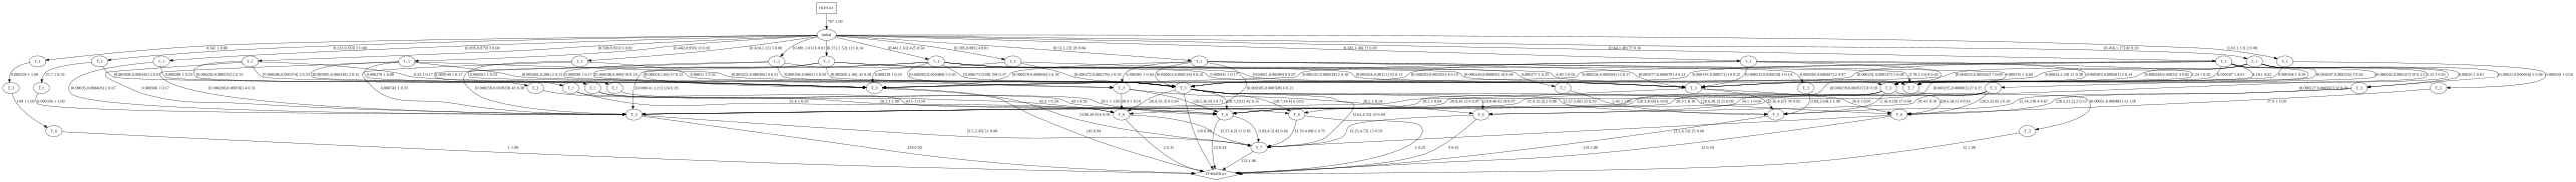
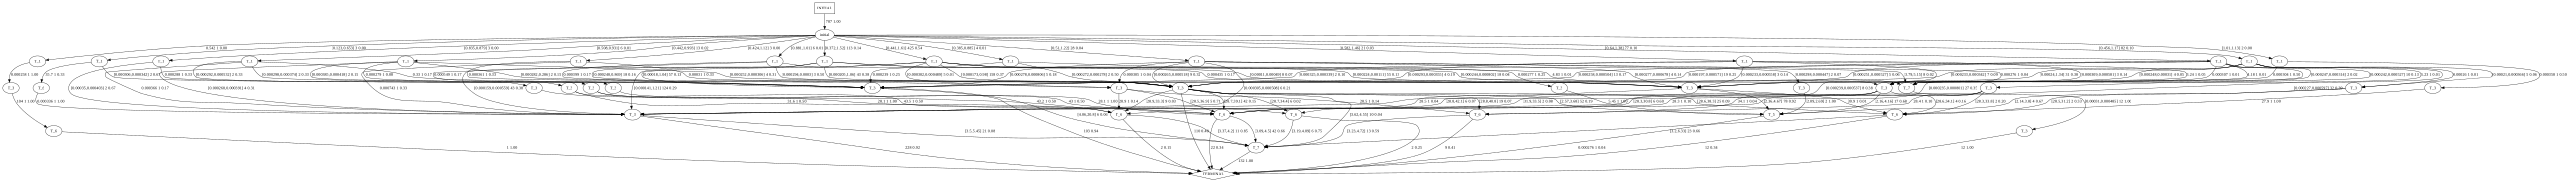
  digraph {
    fontname="Liberation Serif"
    node [fontname="Liberation Serif"]
    edge [fontname="Liberation Serif"]
    n1 [label=T_1]
    n2 [label=T_3]
    n3 [label=T_1]
    n4 [label=T_3]
    n5 [label=T_3]
    n6 [label=T_1]
    n7 [label=T_3]
    n8 [label=T_3]
    n9 [label=T_1]
    n10 [label=T_3]
    n11 [label=T_6]
    n12 [label=T_1]
    n13 [label=T_3]
    n14 [label=T_3]
    n15 [label=T_1]
    n16 [label=T_3]
    n17 [label=T_1]
    n18 [label=T_3]
    n19 [label=T_1]
    n20 [label=T_3]
    n21 [label=T_1]
    n22 [label=T_3]
    n23 [label=T_1]
    n24 [label=T_7]
    n25 [label=T_1]
    n26 [label=T_3]
    n27 [label=T_1]
    n28 [label=T_3]
    n29 [label=T_1]
    n30 [label=T_3]
    n31 [label=T_1]
    n32 [label=T_1]
    n33 [label=T_3]
    n34 [label=T_5]
    n35 [label=T_6]
    n36 [label=T_6]
    n37 [label=T_6]
    n38 [label=T_3]
    n39 [label=TERMINAL shape=diamond]
    n40 [label=T_6]
    n41 [label=T_6]
    n42 [label=T_7]
    n43 [label=T_6]
    n44 [label=initial]
    n45 [label=INITIAL shape=box]
    n1 -> n2 [label="0.000258 1 1.00"]
    n2 -> n37 [label="104 1 1.00"]
    n3 -> n4 [label="0.000288 1 0.33"]
    n3 -> n5 [label="[0.00035,0.000403] 2 0.67"]
    n4 -> n36 [label="28.1 1 1.00"]
    n5 -> n39 [label=" 228 0.92"]
    n5 -> n42 [label="[3.5,5.45] 21 0.08"]
    n6 -> n7 [label="0.000358 1 0.50"]
    n6 -> n8 [label="0.000304 1 0.50"]
    n7 -> n35 [label="27.9 1 1.00"]
    n8 -> n34 [label="[2.36,4.67] 78 0.92"]
    n8 -> n35 [label="30.9 1 0.01"]
    n8 -> n36 [label="[28.8,42.1] 6 0.07"]
    n9 -> n10 [label="[0.000306,0.000342] 2 0.67"]
    n9 -> n11 [label="35.7 1 0.33"]
    n10 -> n39 [label=" 103 0.94"]
    n10 -> n42 [label="[4.06,20.8] 6 0.06"]
    n11 -> n5 [label="0.000336 1 1.00"]
    n12 -> n10 [label="0.000239 1 0.25"]
    n12 -> n13 [label="0.000277 1 0.25"]
    n12 -> n14 [label="[0.000272,0.000278] 2 0.50"]
    n13 -> n34 [label="5.45 1 1.00"]
    n14 -> n34 [label="[2.57,3.68] 52 0.19"]
    n14 -> n35 [label="[28.6,38.3] 25 0.09"]
    n14 -> n36 [label="[28.7,39.1] 42 0.15"]
    n14 -> n39 [label=" 110 0.40"]
    n14 -> n40 [label="[28.7,34.4] 6 0.02"]
    n14 -> n41 [label="[28.9,33.3] 9 0.03"]
    n14 -> n42 [label="[3.62,4.55] 10 0.04"]
    n14 -> n43 [label="[28.8,40.8] 19 0.07"]
    n15 -> n5 [label="0.000743 1 0.33"]
    n15 -> n14 [label="0.00031 1 0.33"]
    n15 -> n16 [label="0.000361 1 0.33"]
    n16 -> n36 [label="[28.5,36.9] 5 0.71"]
    n16 -> n41 [label="28.9 1 0.14"]
    n16 -> n43 [label="28.5 1 0.14"]
    n17 -> n5 [label="0.000366 1 0.17"]
    n17 -> n10 [label="[0.000298,0.000374] 2 0.33"]
    n17 -> n14 [label="0.33 1 0.17"]
    n17 -> n18 [label="[0.000292,0.000532] 2 0.33"]
    n18 -> n40 [label="43.5 1 0.50"]
    n18 -> n41 [label="31.6 1 0.50"]
    n19 -> n8 [label="0.000435 1 0.17"]
    n19 -> n10 [label="0.000399 1 0.17"]
    n19 -> n14 [label="[0.000294,0.0003] 3 0.50"]
    n19 -> n20 [label="0.000549 1 0.17"]
    n20 -> n36 [label="28.1 1 1.00"]
    n21 -> n5 [label="[0.000268,0.000391] 4 0.31"]
    n21 -> n8 [label="[0.000252,0.000306] 4 0.31"]
    n21 -> n10 [label="0.000279 1 0.08"]
    n21 -> n14 [label="[0.000282,0.286] 2 0.15"]
    n21 -> n22 [label="[0.000385,0.000418] 2 0.15"]
    n22 -> n36 [label="43 1 0.50"]
    n22 -> n41 [label="43.2 1 0.50"]
    n23 -> n5 [label="[0.000159,0.000559] 43 0.38"]
    n23 -> n8 [label="[0.00011,0.00049] 8 0.07"]
    n23 -> n10 [label="[0.000248,0.869] 18 0.16"]
    n23 -> n14 [label="[0.000205,1.06] 43 0.38"]
    n23 -> n24 [label="4.83 1 0.01"]
    n24 -> n38 [label="[0.00031,0.000485] 12 1.00"]
    n25 -> n5 [label="[0.000239,0.000537] 8 0.38"]
    n25 -> n8 [label="[0.000233,0.000558] 3 0.14"]
    n25 -> n10 [label="[0.000325,0.000339] 2 0.10"]
    n25 -> n14 [label="[0.000293,0.000355] 4 0.19"]
    n25 -> n24 [label="3.24 1 0.05"]
    n25 -> n26 [label="[0.000309,0.000581] 3 0.14"]
    n26 -> n34 [label="[2.16,4.16] 17 0.68"]
    n26 -> n35 [label="[28.6,34.1] 4 0.16"]
    n26 -> n36 [label="[31.9,33.5] 2 0.08"]
    n26 -> n41 [label="28.5 1 0.04"]
    n26 -> n43 [label="34.1 1 0.04"]
    n27 -> n5 [label="[0.000305,0.000508] 6 0.21"]
    n27 -> n8 [label="[0.000277,0.000678] 4 0.14"]
    n27 -> n10 [label="[0.000278,0.000806] 5 0.18"]
    n27 -> n14 [label="[0.000265,0.000518] 9 0.32"]
    n27 -> n16 [label="0.000305 1 0.04"]
    n27 -> n26 [label="0.000276 1 0.04"]
    n27 -> n28 [label="[0.000298,0.000447] 2 0.07"]
    n28 -> n34 [label="[2.09,2.69] 2 1.00"]
    n29 -> n5 [label="[0.000227,0.000597] 32 0.39"]
    n29 -> n8 [label="[0.000248,0.00031] 4 0.05"]
    n29 -> n10 [label="[0.000233,0.000342] 7 0.09"]
    n29 -> n14 [label="[0.00024,1.34] 31 0.38"]
    n29 -> n24 [label="5.23 1 0.01"]
    n29 -> n26 [label="[0.000247,0.000314] 2 0.02"]
    n29 -> n30 [label="[0.00021,0.000366] 5 0.06"]
    n30 -> n34 [label="[2.14,3.8] 4 0.67"]
    n30 -> n35 [label="[28.5,31.2] 2 0.33"]
    n31 -> n5 [label="[0.000141,1.21] 124 0.29"]
    n31 -> n8 [label="[0.000224,0.00111] 55 0.13"]
    n31 -> n10 [label="[0.00018,1.04] 57 0.13"]
    n31 -> n14 [label="[0.000173,0.98] 158 0.37"]
    n31 -> n16 [label="[0.000302,0.000489] 5 0.01"]
    n31 -> n24 [label="[3.79,5.15] 8 0.02"]
    n31 -> n26 [label="[0.000244,0.000802] 18 0.04"]
    n32 -> n5 [label="[0.000235,0.000801] 27 0.35"]
    n32 -> n8 [label="[0.000251,0.000527] 5 0.06"]
    n32 -> n10 [label="[0.000258,0.000504] 13 0.17"]
    n32 -> n14 [label="[0.000197,0.000571] 19 0.25"]
    n32 -> n24 [label="4.18 1 0.01"]
    n32 -> n26 [label="0.000307 1 0.01"]
    n32 -> n30 [label="0.00026 1 0.01"]
    n32 -> n33 [label="[0.000242,0.000527] 10 0.13"]
    n33 -> n35 [label="[28.3,33.8] 2 0.20"]
    n33 -> n36 [label="[28.3,30.8] 6 0.60"]
    n33 -> n40 [label="28.3 1 0.10"]
    n33 -> n43 [label="28.4 1 0.10"]
-   n34 -> n39 [label=" 154 1.00"]
+   n34 -> n39 [label="0.000276 1 0.04"]
    n35 -> n39 [label=" 12 0.34"]
    n35 -> n42 [label="[3.2,6.33] 23 0.66"]
    n36 -> n39 [label=" 22 0.34"]
    n36 -> n42 [label="[3.09,4.5] 42 0.66"]
    n37 -> n39 [label=" 1 1.00"]
    n38 -> n39 [label=" 12 1.00"]
    n40 -> n39 [label=" 2 0.25"]
    n40 -> n42 [label="[3.19,4.09] 6 0.75"]
    n41 -> n39 [label=" 2 0.15"]
    n41 -> n42 [label="[3.37,4.2] 11 0.85"]
    n42 -> n39 [label=" 132 1.00"]
    n43 -> n39 [label=" 9 0.41"]
    n43 -> n42 [label="[3.23,4.72] 13 0.59"]
    n44 -> n1 [label="0.542 1 0.00"]
    n44 -> n3 [label="[0.835,0.879] 3 0.00"]
    n44 -> n6 [label="[1.01,1.13] 2 0.00"]
    n44 -> n9 [label="[0.123,0.653] 3 0.00"]
    n44 -> n12 [label="[0.385,0.885] 4 0.01"]
    n44 -> n15 [label="[0.424,1.12] 3 0.00"]
    n44 -> n17 [label="[0.508,0.931] 6 0.01"]
    n44 -> n19 [label="[0.881,1.01] 6 0.01"]
    n44 -> n21 [label="[0.442,0.993] 13 0.02"]
    n44 -> n23 [label="[0.372,1.52] 113 0.14"]
    n44 -> n25 [label="[0.582,1.46] 21 0.03"]
    n44 -> n27 [label="[0.51,1.22] 28 0.04"]
    n44 -> n29 [label="[0.456,1.17] 82 0.10"]
    n44 -> n31 [label="[0.441,1.61] 425 0.54"]
    n44 -> n32 [label="[0.64,1.38] 77 0.10"]
    n45 -> n44 [label=" 787 1.00"]
  }
